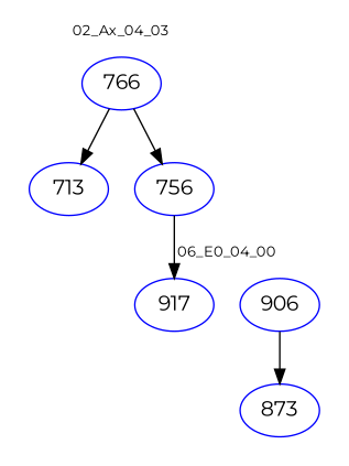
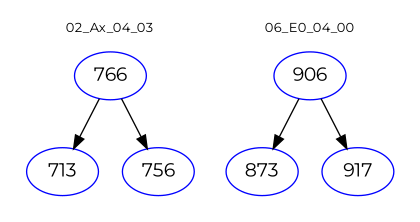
  digraph {
    fontname=Montserrat
    node [color=blue fontname=Montserrat]
    edge [color=black fontname=Montserrat]
    n1 [label=766]
    n2 [label=713]
    n3 [label=756]
    n4 [label=906]
    n5 [label=873]
    n6 [label=917]
    subgraph cluster_1 {
      color=white
      fontsize=10
      label="02_Ax_04_03"
      n1
      n2
      n3
    }
    subgraph cluster_2 {
      color=white
      fontsize=10
      label="06_E0_04_00"
      n4
      n5
      n6
    }
    n1 -> n2
    n1 -> n3
    n4 -> n5
-   n3 -> n6
+   n4 -> n6
  }
